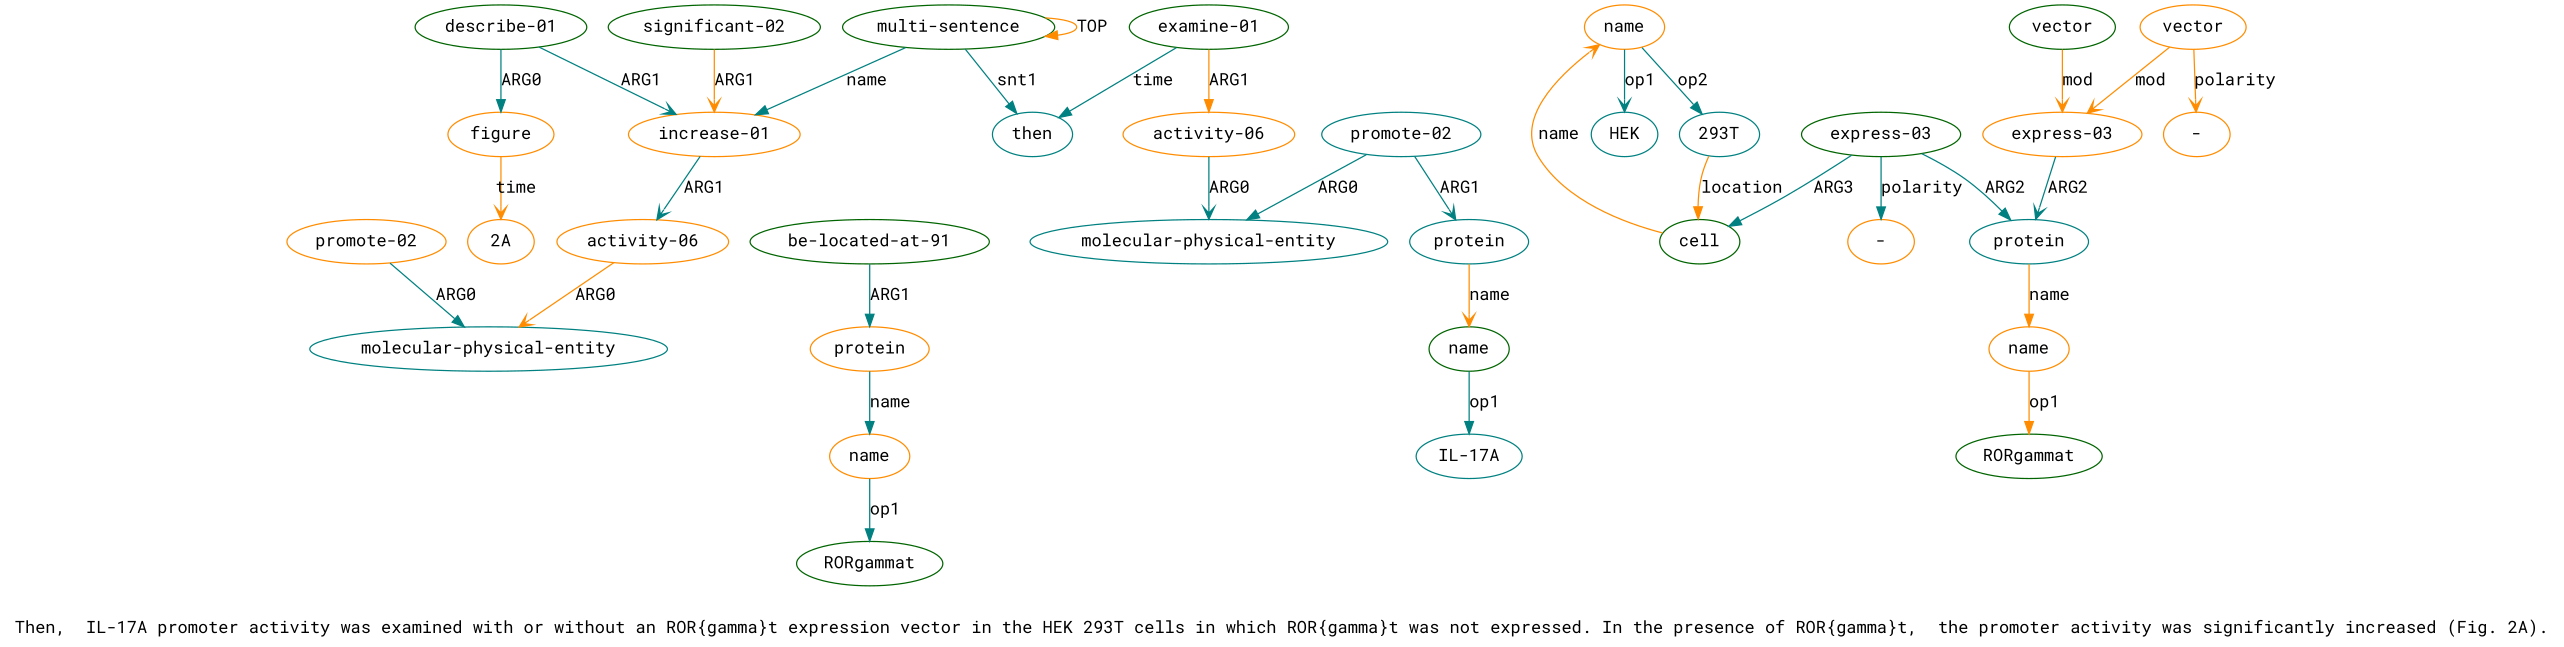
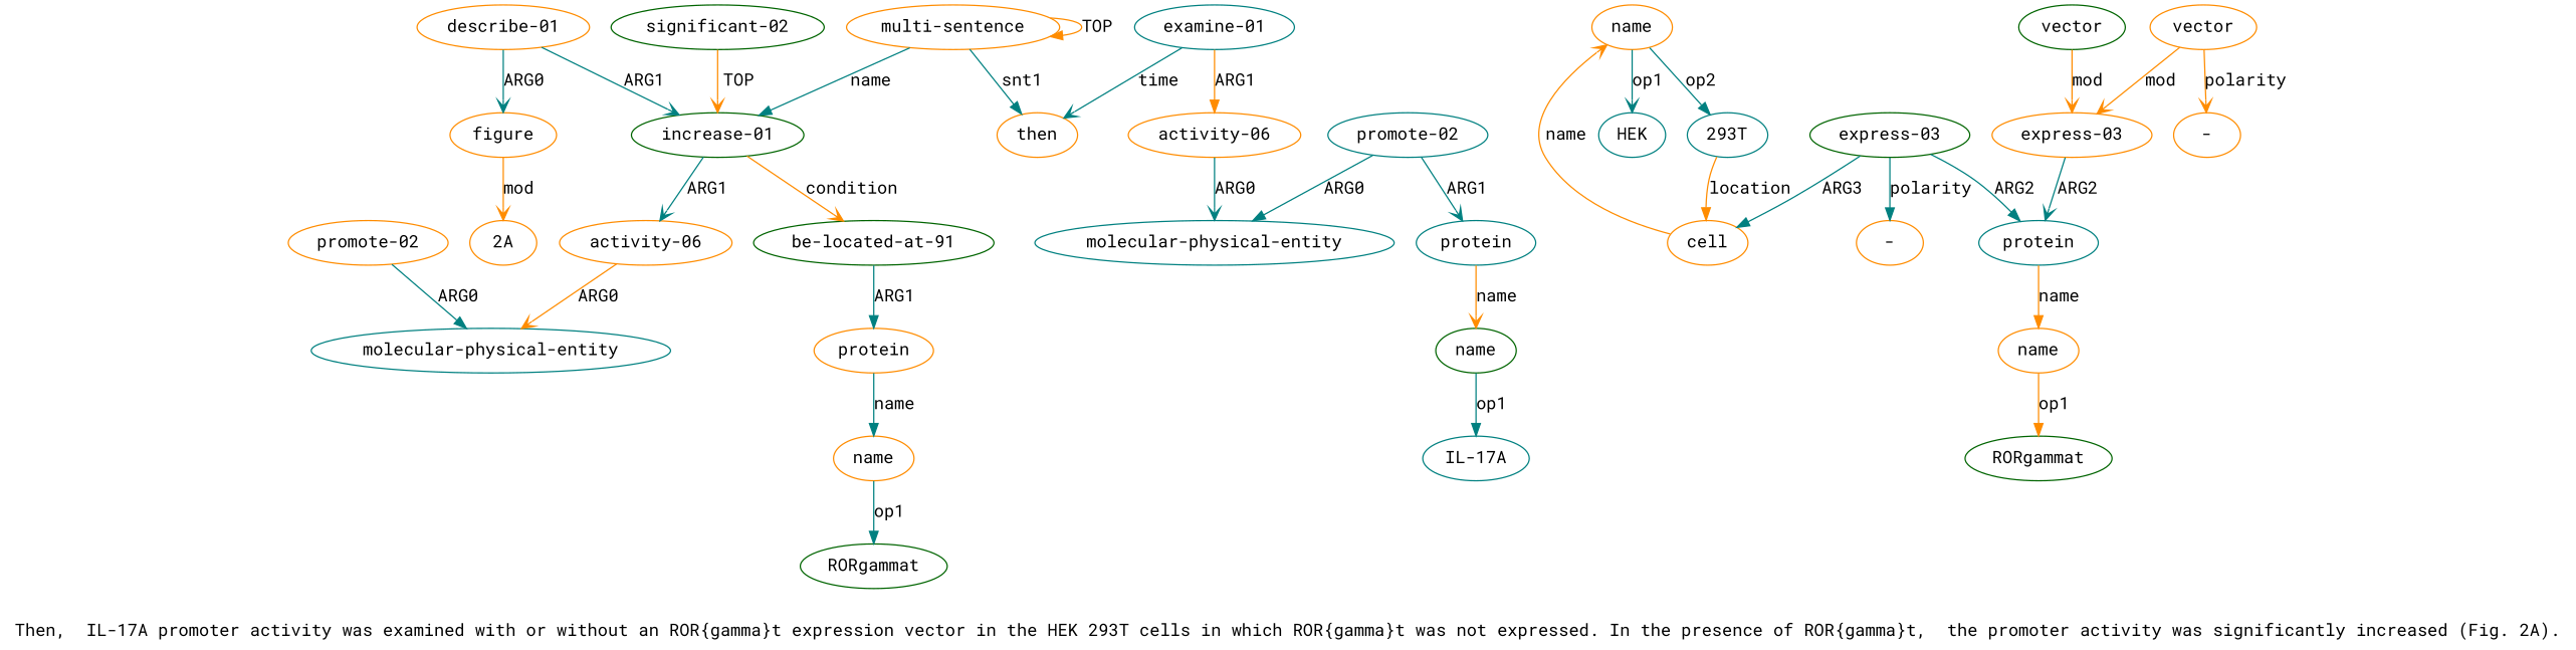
  digraph {
    fontname="Roboto Mono"
    label="Then,  IL-17A promoter activity was examined with or without an ROR{gamma}t expression vector in the HEK 293T cells in which ROR{gamma}t was not expressed. In the presence of ROR{gamma}t,  the promoter activity was significantly increased (Fig. 2A)."
    node [color=darkorange fontname="Roboto Mono" gold_ind=-1 gold_label=name test_ind=-1 test_label=name]
    edge [arrowhead=normal color=teal fontname="Roboto Mono" gold_label=ARG1 test_label=ARG1]
    n1 [gold_ind=20 gold_label="promote-02" label="promote-02" test_ind=20 test_label="promote-02"]
    n2 [color=teal gold_ind=19 gold_label="molecular-physical-entity" label="molecular-physical-entity" test_ind=19 test_label="molecular-physical-entity"]
    n3 [color=darkgreen gold_ind=21 gold_label="significant-02" label="significant-02" test_ind=21 test_label="significant-02"]
-   n4 [gold_ind=17 gold_label="increase-01" label="increase-01" test_ind=17 test_label="increase-01"]
+   n4 [color=darkgreen gold_ind=17 gold_label="increase-01" label="increase-01" test_ind=17 test_label="increase-01"]
    n5 [color=darkgreen gold_ind=22 gold_label="be-located-at-91" label="be-located-at-91" test_ind=22 test_label="be-located-at-91"]
    n6 [gold_ind=18 gold_label="activity-06" label="activity-06" test_ind=18 test_label="activity-06"]
    n7 [gold_ind=23 gold_label=protein label=protein test_ind=23 test_label=protein]
    n8 [gold_ind=24 label=name test_ind=24]
    n9 [color=darkgreen gold_label=RORgammat label=RORgammat test_label=RORgammat]
-   n10 [color=darkgreen gold_ind=25 gold_label="describe-01" label="describe-01" test_ind=25 test_label="describe-01"]
+   n10 [gold_ind=25 gold_label="describe-01" label="describe-01" test_ind=25 test_label="describe-01"]
    n11 [gold_ind=26 gold_label=figure label=figure test_ind=26 test_label=figure]
    n12 [gold_label="2A" label="2A" test_label="2A"]
    n13 [color=teal gold_label=HEK label=HEK test_label=HEK]
    n14 [gold_label="-" label="-" test_label="-"]
    n15 [color=teal gold_label="IL-17A" label="IL-17A" test_label="IL-17A"]
    n16 [color=darkgreen gold_ind=15 gold_label="express-03" label="express-03" test_ind=15 test_label="express-03"]
    n17 [color=teal gold_ind=10 gold_label=protein label=protein test_ind=10 test_label=protein]
-   n18 [color=darkgreen gold_ind=13 gold_label=cell label=cell test_ind=13 test_label=cell]
+   n18 [gold_ind=13 gold_label=cell label=cell test_ind=13 test_label=cell]
    n19 [gold_ind=11 label=name test_ind=11]
    n20 [gold_ind=14 label=name test_ind=14]
    n21 [color=darkgreen gold_label=RORgammat label=RORgammat test_label=RORgammat]
    n22 [color=teal gold_label="293T" label="293T" test_label="293T"]
-   n23 [color=teal gold_ind=16 gold_label=then label=then test_ind=16 test_label=then]
+   n23 [gold_ind=16 gold_label=then label=then test_ind=16 test_label=then]
    n24 [gold_ind=12 gold_label=vector label=vector test_ind=12 test_label=vector]
    n25 [gold_ind=9 gold_label="express-03" label="express-03" test_ind=9 test_label="express-03"]
    n26 [gold_label="-" label="-" test_label="-"]
-   n27 [color=darkgreen gold_ind=1 gold_label="examine-01" label="examine-01" test_ind=1 test_label="examine-01"]
+   n27 [color=teal gold_ind=1 gold_label="examine-01" label="examine-01" test_ind=1 test_label="examine-01"]
    n28 [gold_ind=2 gold_label="activity-06" label="activity-06" test_ind=2 test_label="activity-06"]
    n29 [color=teal gold_ind=3 gold_label="molecular-physical-entity" label="molecular-physical-entity" test_ind=3 test_label="molecular-physical-entity"]
    n30 [color=darkgreen gold_ind=8 gold_label=vector label=vector test_ind=8 test_label=vector]
-   n31 [color=darkgreen gold_ind=0 gold_label="multi-sentence" label="multi-sentence" test_ind=0 test_label="multi-sentence"]
+   n31 [gold_ind=0 gold_label="multi-sentence" label="multi-sentence" test_ind=0 test_label="multi-sentence"]
    n32 [color=teal gold_ind=5 gold_label=protein label=protein test_ind=5 test_label=protein]
    n33 [color=darkgreen gold_ind=6 label=name test_ind=6]
    n34 [color=teal gold_ind=4 gold_label="promote-02" label="promote-02" test_ind=4 test_label="promote-02"]
    n1 -> n2 [gold_label=ARG0 label=ARG0 test_label=ARG0]
-   n3 -> n4 [arrowhead=vee color=darkorange label=ARG1]
+   n3 -> n4 [arrowhead=vee color=darkorange label=TOP]
+   n4 -> n5 [arrowhead=vee color=darkorange gold_label=condition label=condition test_label=condition]
    n4 -> n6 [arrowhead=vee label=ARG1]
    n5 -> n7 [label=ARG1]
    n6 -> n2 [arrowhead=vee color=darkorange gold_label=ARG0 label=ARG0 test_label=ARG0]
    n7 -> n8 [gold_label=name label=name test_label=name]
    n8 -> n9 [gold_label=op1 label=op1 test_label=op1]
    n10 -> n4 [arrowhead=vee label=ARG1]
-   n10 -> n11 [gold_label=ARG0 label=ARG0 test_label=ARG0]
-   n11 -> n12 [arrowhead=vee color=darkorange gold_label=mod label=time test_label=mod]
+   n10 -> n11 [arrowhead=vee gold_label=ARG0 label=ARG0 test_label=ARG0]
+   n11 -> n12 [arrowhead=vee color=darkorange gold_label=mod label=mod test_label=mod]
    n16 -> n14 [gold_label=polarity label=polarity test_label=polarity]
    n16 -> n17 [gold_label=ARG2 label=ARG2 test_label=ARG2]
    n16 -> n18 [gold_label=ARG3 label=ARG3 test_label=ARG3]
    n17 -> n19 [color=darkorange gold_label=name label=name test_label=name]
    n18 -> n20 [arrowhead=vee color=darkorange gold_label=name label=name test_label=name]
    n19 -> n21 [color=darkorange gold_label=op1 label=op1 test_label=op1]
    n20 -> n13 [arrowhead=vee gold_label=op1 label=op1 test_label=op1]
    n20 -> n22 [gold_label=op2 label=op2 test_label=op2]
    n22 -> n18 [color=darkorange gold_label=location label=location test_label=location]
    n24 -> n25 [arrowhead=vee color=darkorange gold_label=mod label=mod test_label=mod]
    n24 -> n26 [arrowhead=vee color=darkorange gold_label=polarity label=polarity test_label=polarity]
    n25 -> n17 [arrowhead=vee gold_label=ARG2 label=ARG2 test_label=ARG2]
-   n27 -> n23 [gold_label=time label=time test_label=time]
+   n27 -> n23 [arrowhead=vee gold_label=time label=time test_label=time]
    n27 -> n28 [color=darkorange label=ARG1]
    n28 -> n29 [arrowhead=vee gold_label=ARG0 label=ARG0 test_label=ARG0]
    n30 -> n25 [arrowhead=vee color=darkorange gold_label=mod label=mod test_label=mod]
    n31 -> n4 [gold_label=snt2 label=name test_label=snt2]
    n31 -> n23 [gold_label=snt1 label=snt1 test_label=snt1]
    n31 -> n31 [color=darkorange gold_label=TOP label=TOP test_label=TOP]
    n32 -> n33 [arrowhead=vee color=darkorange gold_label=name label=name test_label=name]
    n33 -> n15 [gold_label=op1 label=op1 test_label=op1]
    n34 -> n29 [gold_label=ARG0 label=ARG0 test_label=ARG0]
    n34 -> n32 [arrowhead=vee label=ARG1]
  }
